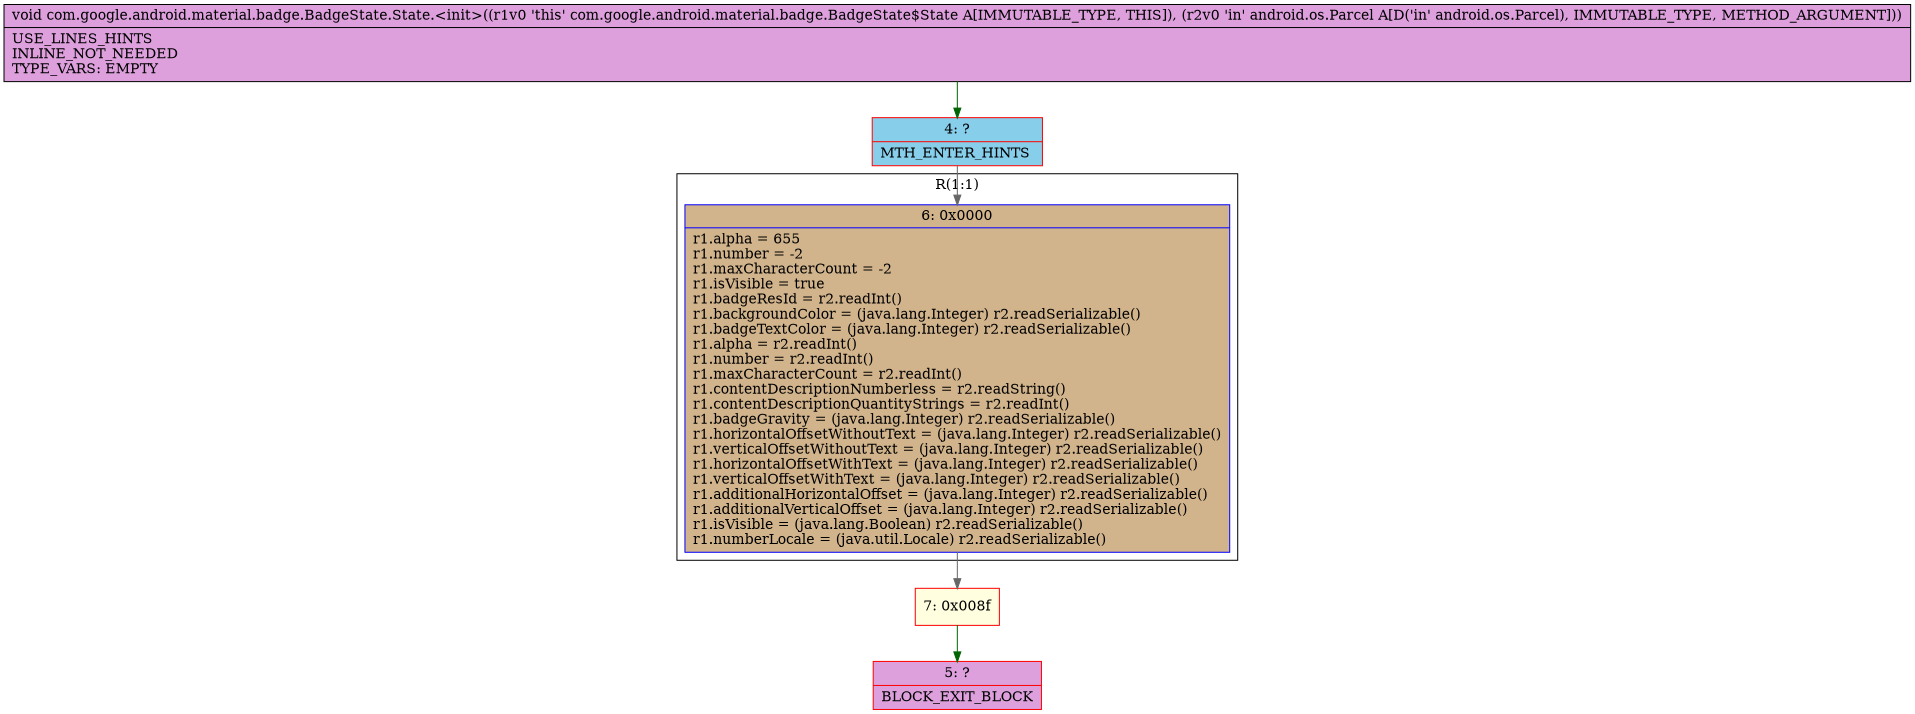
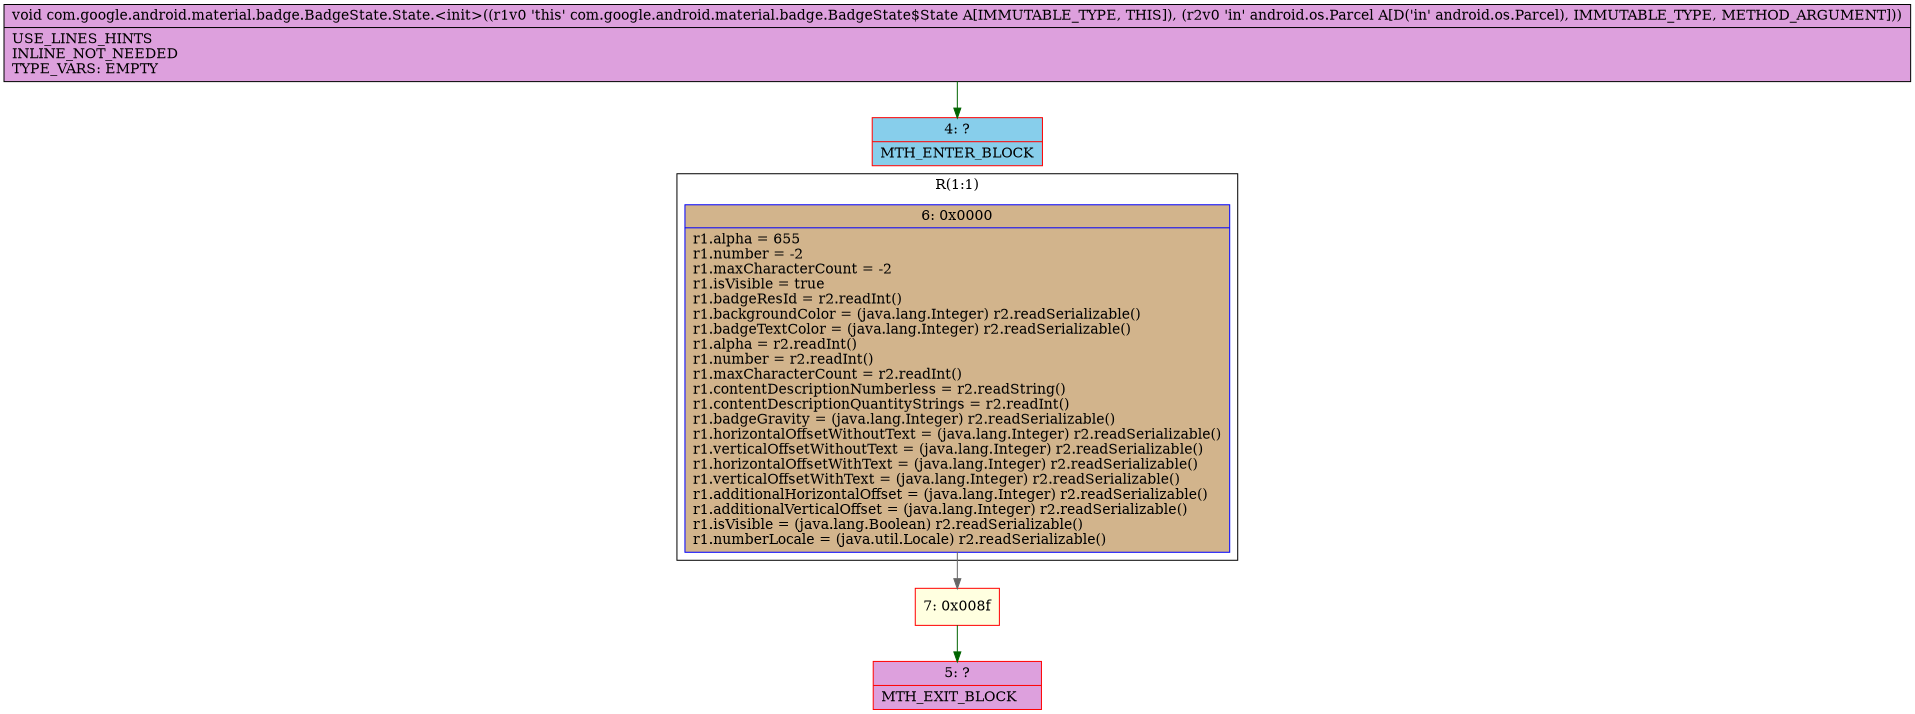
  digraph {
    node [color=red fillcolor=plum shape=record style=filled]
    edge [color=gray40]
    n1 [color=blue fillcolor=tan label="{6\:\ 0x0000|r1.alpha = 655\lr1.number = \-2\lr1.maxCharacterCount = \-2\lr1.isVisible = true\lr1.badgeResId = r2.readInt()\lr1.backgroundColor = (java.lang.Integer) r2.readSerializable()\lr1.badgeTextColor = (java.lang.Integer) r2.readSerializable()\lr1.alpha = r2.readInt()\lr1.number = r2.readInt()\lr1.maxCharacterCount = r2.readInt()\lr1.contentDescriptionNumberless = r2.readString()\lr1.contentDescriptionQuantityStrings = r2.readInt()\lr1.badgeGravity = (java.lang.Integer) r2.readSerializable()\lr1.horizontalOffsetWithoutText = (java.lang.Integer) r2.readSerializable()\lr1.verticalOffsetWithoutText = (java.lang.Integer) r2.readSerializable()\lr1.horizontalOffsetWithText = (java.lang.Integer) r2.readSerializable()\lr1.verticalOffsetWithText = (java.lang.Integer) r2.readSerializable()\lr1.additionalHorizontalOffset = (java.lang.Integer) r2.readSerializable()\lr1.additionalVerticalOffset = (java.lang.Integer) r2.readSerializable()\lr1.isVisible = (java.lang.Boolean) r2.readSerializable()\lr1.numberLocale = (java.util.Locale) r2.readSerializable()\l}"]
    n2 [fillcolor=lightyellow label="{7\:\ 0x008f}"]
-   n3 [label="{5\:\ ?|BLOCK_EXIT_BLOCK\l}"]
-   n4 [fillcolor=skyblue label="{4\:\ ?|MTH_ENTER_HINTS\l}"]
+   n3 [label="{5\:\ ?|MTH_EXIT_BLOCK\l}"]
+   n4 [fillcolor=skyblue label="{4\:\ ?|MTH_ENTER_BLOCK\l}"]
    n5 [label="{void com.google.android.material.badge.BadgeState.State.\<init\>((r1v0 'this' com.google.android.material.badge.BadgeState$State A[IMMUTABLE_TYPE, THIS]), (r2v0 'in' android.os.Parcel A[D('in' android.os.Parcel), IMMUTABLE_TYPE, METHOD_ARGUMENT]))  | USE_LINES_HINTS\lINLINE_NOT_NEEDED\lTYPE_VARS: EMPTY\l}" color=""]
    subgraph cluster_1 {
      label="R(1:1)"
      n1
    }
    n1 -> n2
    n2 -> n3 [color=darkgreen]
-   n4 -> n1
    n5 -> n4 [color=darkgreen]
  }
